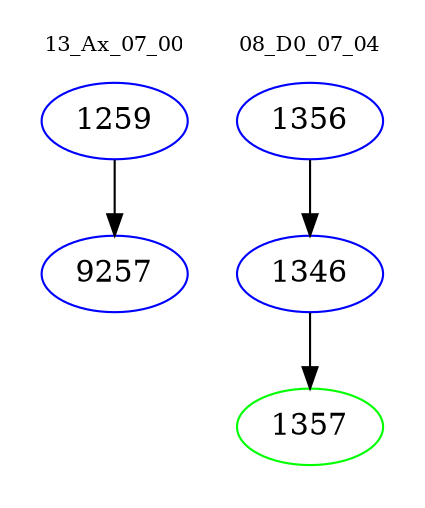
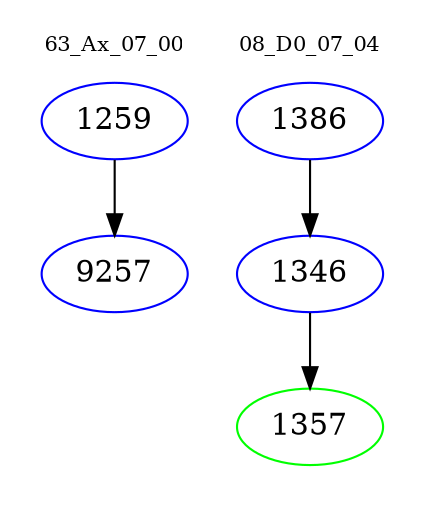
  digraph {
    node [color=blue]
    edge [color=black]
    n1 [label=1259]
    n2 [label=9257]
-   n3 [label=1356]
+   n3 [label=1386]
    n4 [label=1346]
    n5 [color=green label=1357]
    subgraph cluster_1 {
      color=white
      fontsize=10
-     label="13_Ax_07_00"
+     label="63_Ax_07_00"
      n1
      n2
    }
    subgraph cluster_2 {
      color=white
      fontsize=10
      label="08_D0_07_04"
      n3
      n4
      n5
    }
    n1 -> n2
    n3 -> n4
    n4 -> n5
  }
